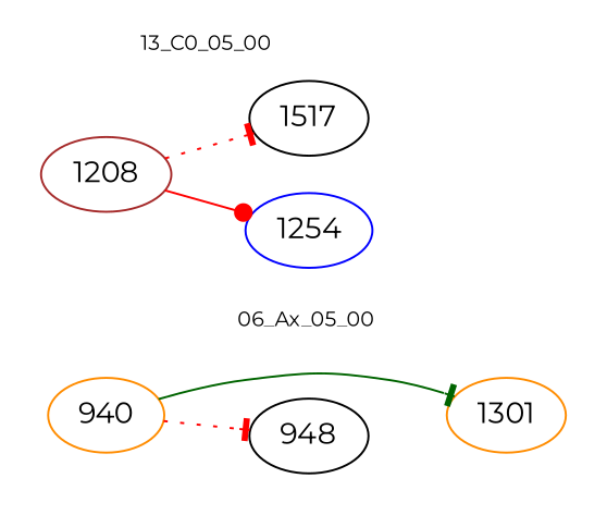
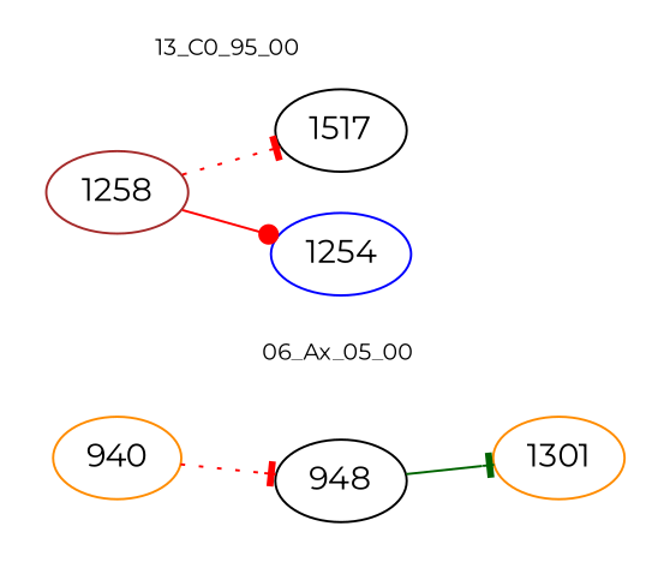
  digraph {
    fontname=Montserrat
    rankdir=LR
    node [color=darkorange fontname=Montserrat]
    edge [arrowhead=tee color=red fontname=Montserrat style=dotted]
    n1 [label=940]
    n2 [color=black label=948]
    n3 [label=1301]
-   n4 [color=brown label=1208]
+   n4 [color=brown label=1258]
    n5 [color=blue label=1254]
    n6 [color=black label=1517]
    subgraph cluster_1 {
      color=white
      fontsize=10
      label="06_Ax_05_00"
      n1
      n2
      n3
    }
    subgraph cluster_2 {
      color=white
      fontsize=10
-     label="13_C0_05_00"
+     label="13_C0_95_00"
      n4
      n5
      n6
    }
    n1 -> n2
-   n1 -> n3 [color=darkgreen style=solid]
+   n2 -> n3 [color=darkgreen style=solid]
    n4 -> n5 [arrowhead=dot style=solid]
    n4 -> n6
  }
